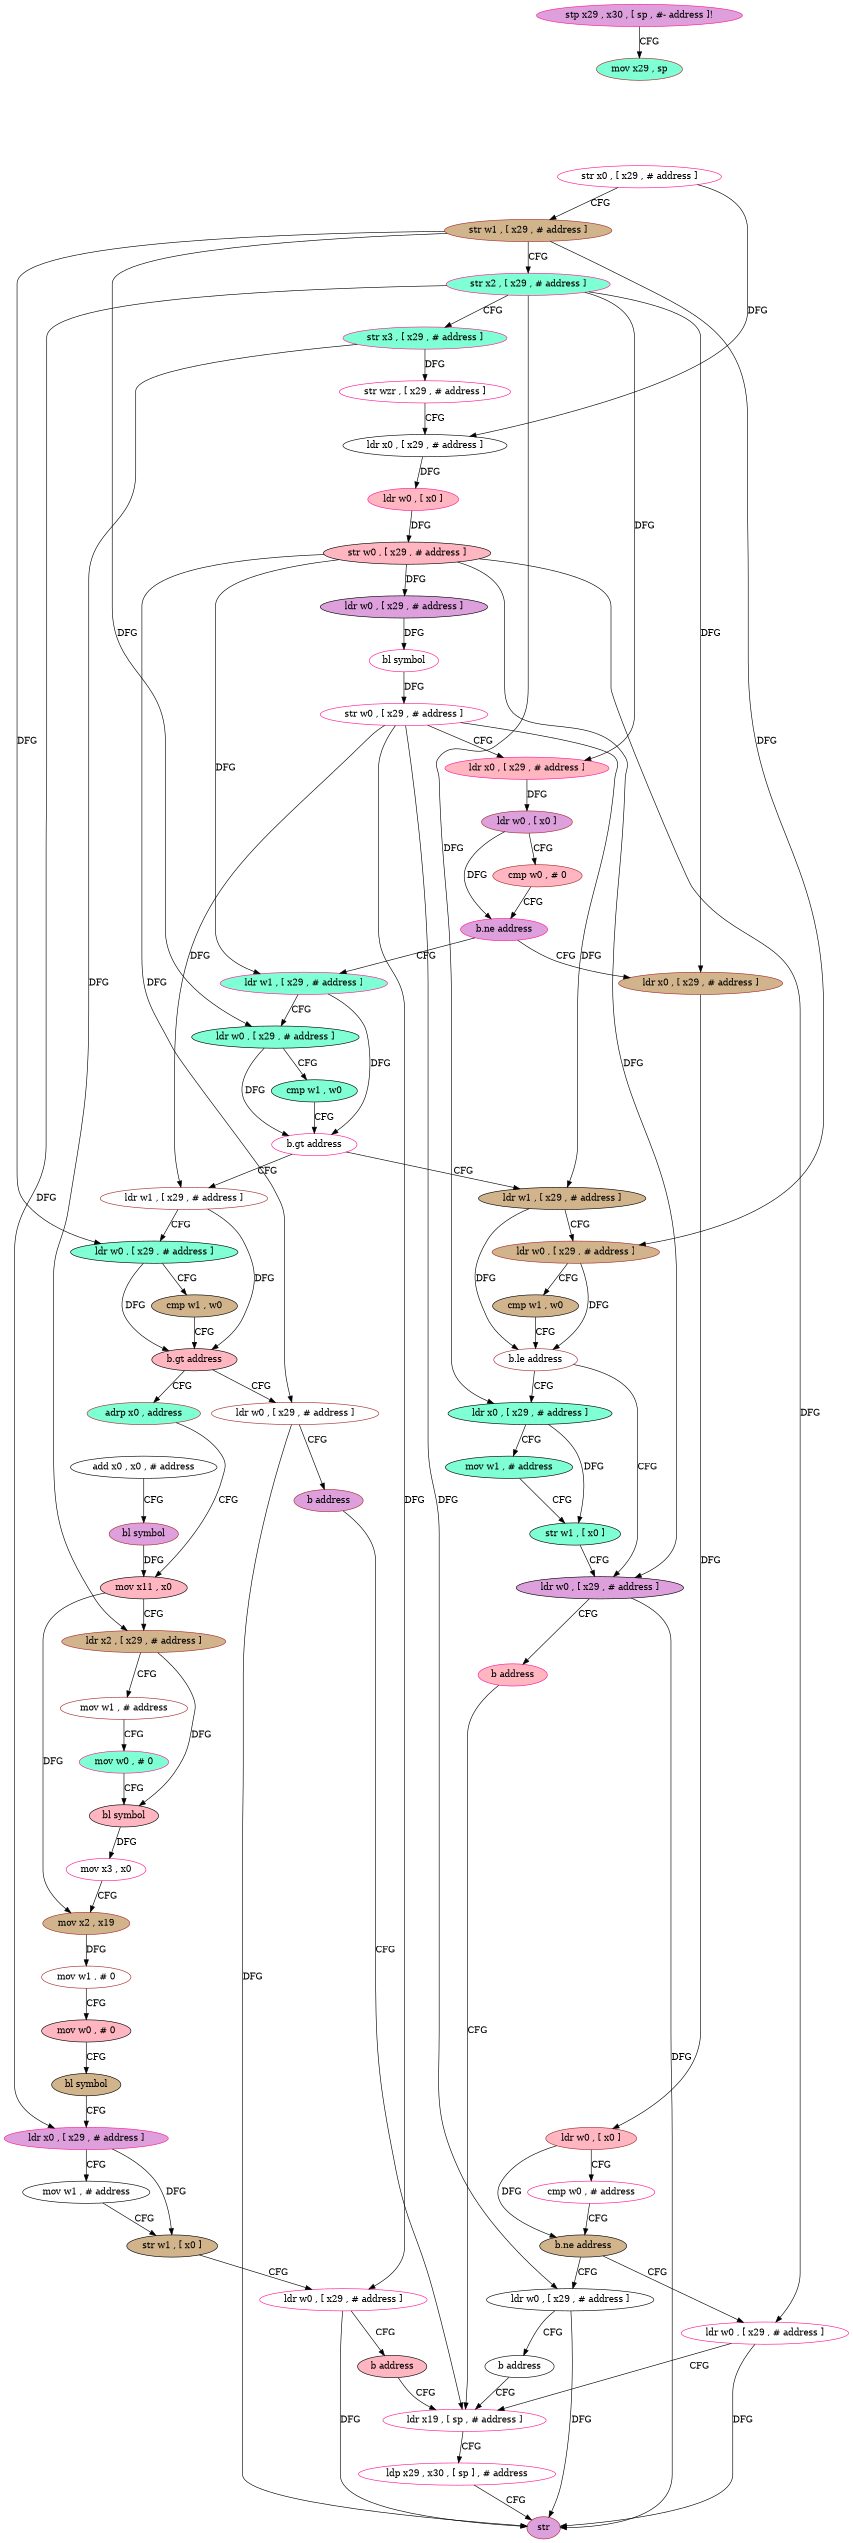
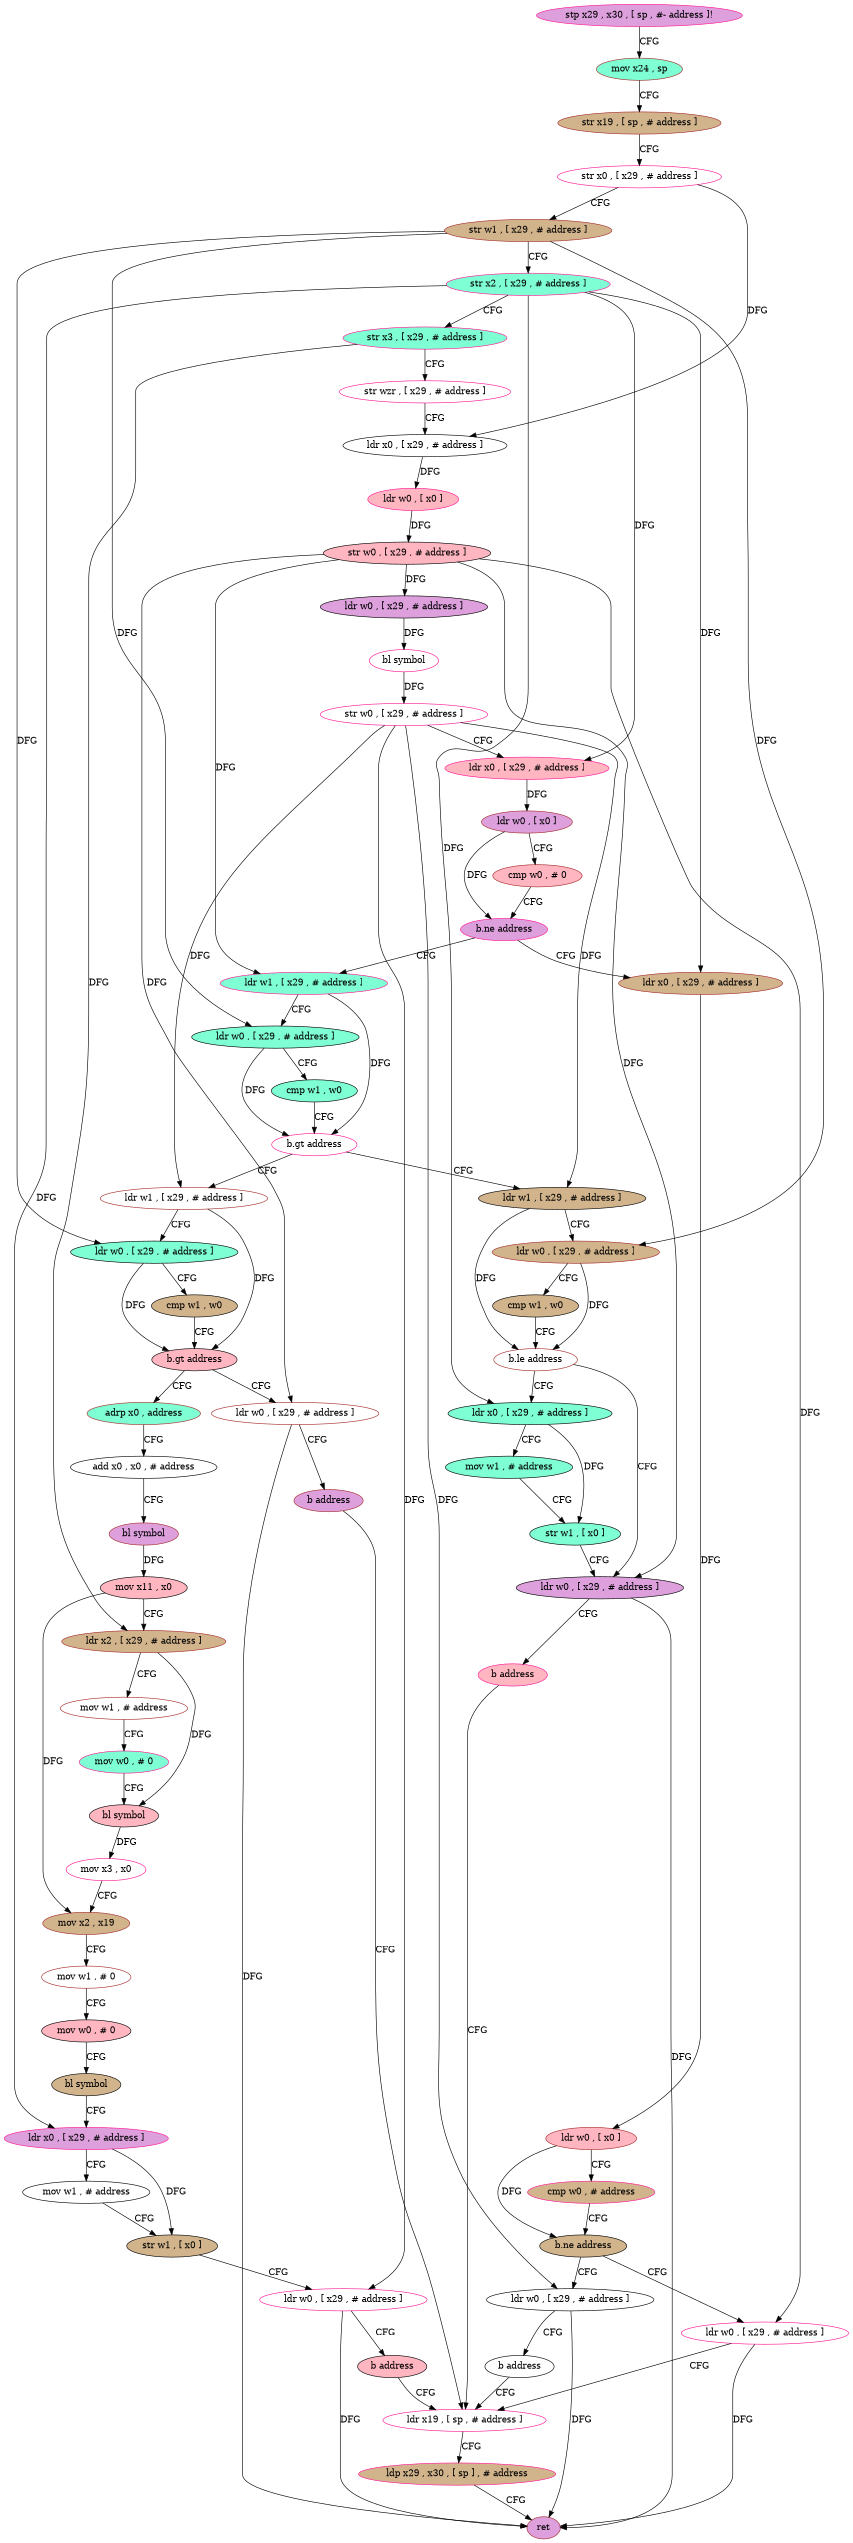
  digraph {
    node [color=black fillcolor=white style=filled]
    n1 [color=deeppink fillcolor=plum label="stp x29 , x30 , [ sp , #- address ]!"]
-   n2 [color=brown fillcolor=aquamarine label="mov x29 , sp"]
+   n2 [color=brown fillcolor=aquamarine label="mov x24 , sp"]
+   n3 [color=brown fillcolor=tan label="str x19 , [ sp , # address ]"]
    n4 [color=deeppink label="str x0 , [ x29 , # address ]"]
    n5 [color=brown fillcolor=tan label="str w1 , [ x29 , # address ]"]
    n6 [label="ldr x0 , [ x29 , # address ]"]
    n7 [color=deeppink fillcolor=aquamarine label="str x2 , [ x29 , # address ]"]
    n8 [fillcolor=aquamarine label="ldr w0 , [ x29 , # address ]"]
    n9 [fillcolor=aquamarine label="ldr w0 , [ x29 , # address ]"]
    n10 [color=brown fillcolor=tan label="ldr w0 , [ x29 , # address ]"]
    n11 [color=deeppink fillcolor=lightpink label="ldr w0 , [ x0 ]"]
    n12 [color=deeppink fillcolor=aquamarine label="str x3 , [ x29 , # address ]"]
    n13 [color=deeppink fillcolor=lightpink label="ldr x0 , [ x29 , # address ]"]
    n14 [color=brown fillcolor=tan label="ldr x0 , [ x29 , # address ]"]
    n15 [fillcolor=aquamarine label="ldr x0 , [ x29 , # address ]"]
    n16 [color=deeppink fillcolor=plum label="ldr x0 , [ x29 , # address ]"]
    n17 [color=deeppink label="b.gt address"]
    n18 [fillcolor=aquamarine label="cmp w1 , w0"]
    n19 [fillcolor=lightpink label="b.gt address"]
    n20 [fillcolor=tan label="cmp w1 , w0"]
    n21 [color=brown label="b.le address"]
    n22 [fillcolor=tan label="cmp w1 , w0"]
    n23 [color=deeppink label="str wzr , [ x29 , # address ]"]
    n24 [color=brown fillcolor=tan label="ldr x2 , [ x29 , # address ]"]
    n25 [color=brown fillcolor=plum label="ldr w0 , [ x0 ]"]
    n26 [color=brown fillcolor=lightpink label="ldr w0 , [ x0 ]"]
    n27 [fillcolor=aquamarine label="mov w1 , # address"]
    n28 [fillcolor=aquamarine label="str w1 , [ x0 ]"]
    n29 [label="mov w1 , # address"]
    n30 [fillcolor=tan label="str w1 , [ x0 ]"]
    n31 [color=brown label="mov w1 , # address"]
    n32 [fillcolor=lightpink label="bl symbol"]
    n33 [fillcolor=lightpink label="str w0 , [ x29 , # address ]"]
    n34 [fillcolor=plum label="ldr w0 , [ x29 , # address ]"]
    n35 [color=deeppink fillcolor=aquamarine label="ldr w1 , [ x29 , # address ]"]
    n36 [color=deeppink label="ldr w0 , [ x29 , # address ]"]
    n37 [color=brown label="ldr w0 , [ x29 , # address ]"]
    n38 [fillcolor=plum label="ldr w0 , [ x29 , # address ]"]
    n39 [color=deeppink label="bl symbol"]
    n40 [color=deeppink label="ldr x19 , [ sp , # address ]"]
-   n41 [color=brown fillcolor=plum label=str]
+   n41 [color=brown fillcolor=plum label=ret]
    n42 [color=brown fillcolor=plum label="b address"]
    n43 [color=deeppink fillcolor=lightpink label="b address"]
    n44 [color=deeppink label="str w0 , [ x29 , # address ]"]
    n45 [label="ldr w0 , [ x29 , # address ]"]
    n46 [color=brown label="ldr w1 , [ x29 , # address ]"]
    n47 [fillcolor=tan label="ldr w1 , [ x29 , # address ]"]
    n48 [color=deeppink label="ldr w0 , [ x29 , # address ]"]
    n49 [label="b address"]
    n50 [fillcolor=lightpink label="b address"]
    n51 [color=brown fillcolor=lightpink label="cmp w0 , # 0"]
    n52 [color=deeppink fillcolor=plum label="b.ne address"]
-   n53 [color=deeppink label="cmp w0 , # address"]
+   n53 [color=deeppink fillcolor=tan label="cmp w0 , # address"]
    n54 [fillcolor=tan label="b.ne address"]
-   n55 [color=deeppink label="ldp x29 , x30 , [ sp ] , # address"]
+   n55 [color=deeppink fillcolor=tan label="ldp x29 , x30 , [ sp ] , # address"]
    n56 [color=brown fillcolor=aquamarine label="adrp x0 , address"]
    n57 [label="add x0 , x0 , # address"]
    n58 [color=brown fillcolor=plum label="bl symbol"]
    n59 [fillcolor=lightpink label="mov x11 , x0"]
    n60 [color=brown fillcolor=tan label="mov x2 , x19"]
    n61 [color=brown label="mov w1 , # 0"]
    n62 [color=deeppink fillcolor=aquamarine label="mov w0 , # 0"]
    n63 [color=deeppink label="mov x3 , x0"]
    n64 [fillcolor=lightpink label="mov w0 , # 0"]
    n65 [fillcolor=tan label="bl symbol"]
    n1 -> n2 [label=CFG]
+   n2 -> n3 [label=CFG]
+   n3 -> n4 [label=CFG]
    n4 -> n5 [label=CFG]
    n4 -> n6 [label=DFG]
    n5 -> n7 [label=CFG]
    n5 -> n8 [label=DFG]
    n5 -> n9 [label=DFG]
    n5 -> n10 [label=DFG]
    n6 -> n11 [label=DFG]
    n7 -> n12 [label=CFG]
    n7 -> n13 [label=DFG]
    n7 -> n14 [label=DFG]
    n7 -> n15 [label=DFG]
    n7 -> n16 [label=DFG]
    n8 -> n17 [label=DFG]
    n8 -> n18 [label=CFG]
    n9 -> n19 [label=DFG]
    n9 -> n20 [label=CFG]
    n10 -> n21 [label=DFG]
    n10 -> n22 [label=CFG]
    n11 -> n33 [label=DFG]
-   n12 -> n23 [label=DFG]
+   n12 -> n23 [label=CFG]
    n12 -> n24 [label=DFG]
    n13 -> n25 [label=DFG]
    n14 -> n26 [label=DFG]
    n15 -> n27 [label=CFG]
    n15 -> n28 [label=DFG]
    n16 -> n29 [label=CFG]
    n16 -> n30 [label=DFG]
    n17 -> n46 [label=CFG]
    n17 -> n47 [label=CFG]
    n18 -> n17 [label=CFG]
    n19 -> n37 [label=CFG]
    n19 -> n56 [label=CFG]
    n20 -> n19 [label=CFG]
    n21 -> n15 [label=CFG]
    n21 -> n38 [label=CFG]
    n22 -> n21 [label=CFG]
    n23 -> n6 [label=CFG]
    n24 -> n31 [label=CFG]
    n24 -> n32 [label=DFG]
    n25 -> n51 [label=CFG]
    n25 -> n52 [label=DFG]
    n26 -> n53 [label=CFG]
    n26 -> n54 [label=DFG]
    n27 -> n28 [label=CFG]
    n28 -> n38 [label=CFG]
    n29 -> n30 [label=CFG]
    n30 -> n48 [label=CFG]
    n31 -> n62 [label=CFG]
    n32 -> n63 [label=DFG]
    n33 -> n34 [label=DFG]
    n33 -> n35 [label=DFG]
    n33 -> n36 [label=DFG]
    n33 -> n37 [label=DFG]
    n33 -> n38 [label=DFG]
    n34 -> n39 [label=DFG]
    n35 -> n8 [label=CFG]
    n35 -> n17 [label=DFG]
    n36 -> n40 [label=CFG]
    n36 -> n41 [label=DFG]
    n37 -> n41 [label=DFG]
    n37 -> n42 [label=CFG]
    n38 -> n41 [label=DFG]
    n38 -> n43 [label=CFG]
    n39 -> n44 [label=DFG]
    n40 -> n55 [label=CFG]
    n42 -> n40 [label=CFG]
    n43 -> n40 [label=CFG]
    n44 -> n13 [label=CFG]
    n44 -> n45 [label=DFG]
    n44 -> n46 [label=DFG]
    n44 -> n47 [label=DFG]
    n44 -> n48 [label=DFG]
    n45 -> n41 [label=DFG]
    n45 -> n49 [label=CFG]
    n46 -> n9 [label=CFG]
    n46 -> n19 [label=DFG]
    n47 -> n10 [label=CFG]
    n47 -> n21 [label=DFG]
    n48 -> n41 [label=DFG]
    n48 -> n50 [label=CFG]
    n49 -> n40 [label=CFG]
    n50 -> n40 [label=CFG]
    n51 -> n52 [label=CFG]
    n52 -> n14 [label=CFG]
    n52 -> n35 [label=CFG]
    n53 -> n54 [label=CFG]
    n54 -> n36 [label=CFG]
    n54 -> n45 [label=CFG]
    n55 -> n41 [label=CFG]
-   n56 -> n59 [label=CFG]
+   n56 -> n57 [label=CFG]
    n57 -> n58 [label=CFG]
    n58 -> n59 [label=DFG]
    n59 -> n24 [label=CFG]
    n59 -> n60 [label=DFG]
-   n60 -> n61 [label=DFG]
+   n60 -> n61 [label=CFG]
    n61 -> n64 [label=CFG]
    n62 -> n32 [label=CFG]
    n63 -> n60 [label=CFG]
    n64 -> n65 [label=CFG]
    n65 -> n16 [label=CFG]
  }
